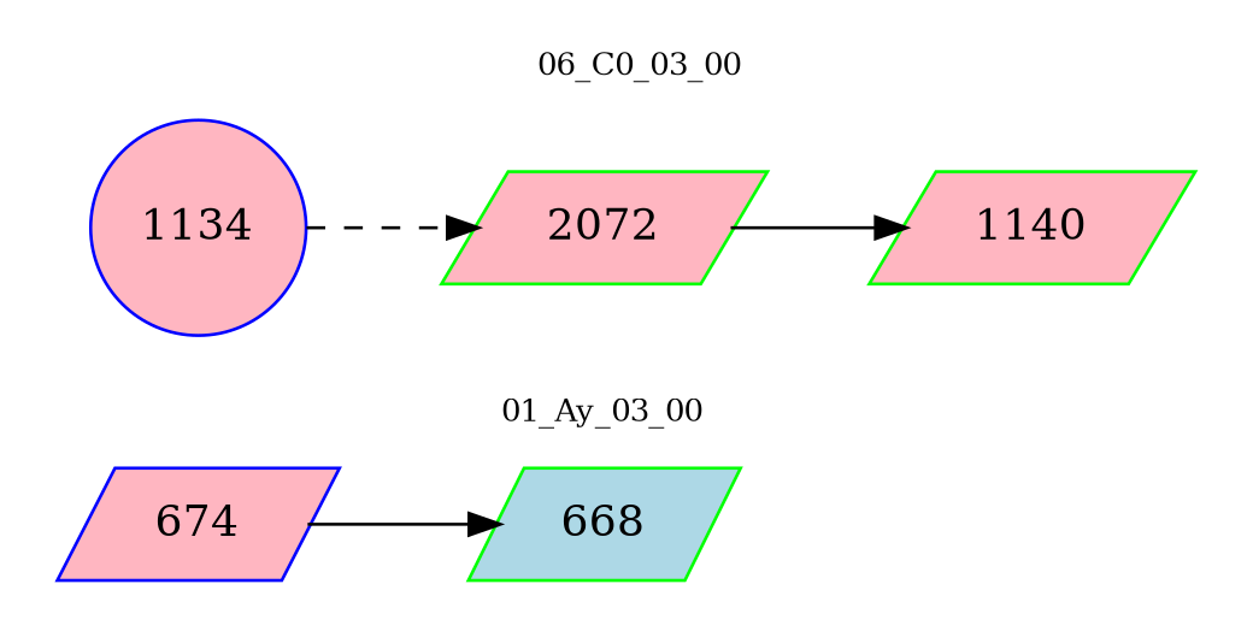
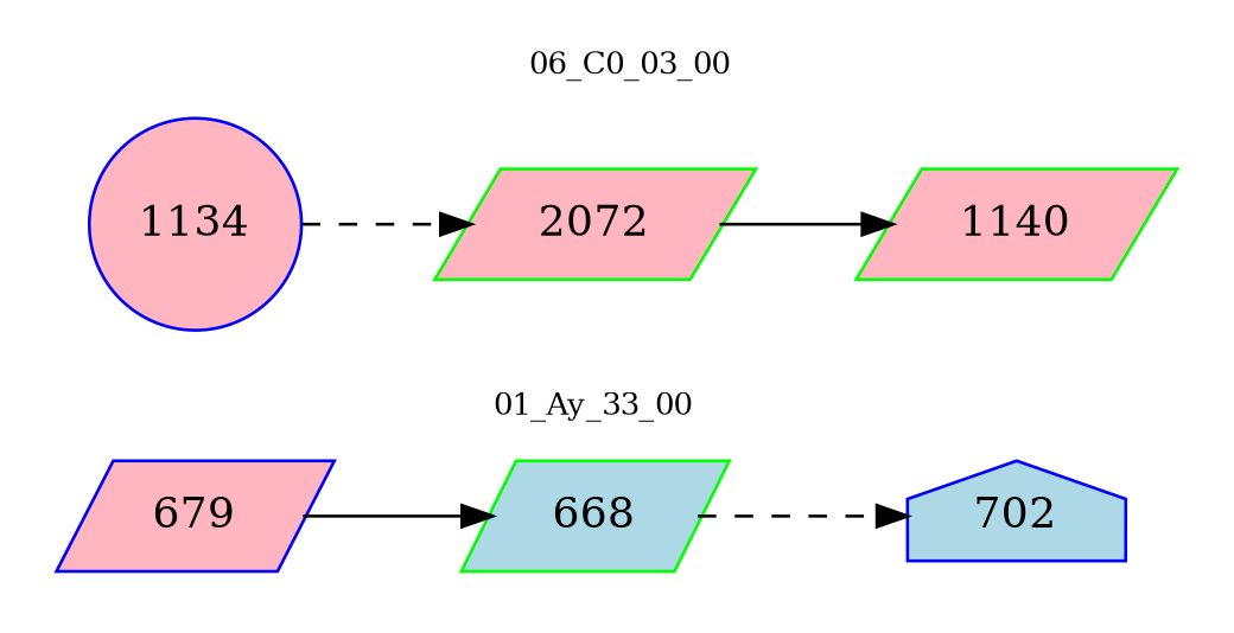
  digraph {
    fontname="DejaVu Serif"
    rankdir=LR
    node [color=blue fillcolor=lightpink fontname="DejaVu Serif" shape=parallelogram style=filled]
    edge [color=black fontname="DejaVu Serif" style=solid]
-   n1 [label=674]
+   n1 [label=679]
    n2 [color=green fillcolor=lightblue label=668]
+   n3 [fillcolor=lightblue label=702 shape=house]
    n4 [label=1134 shape=circle]
    n5 [color=green label=2072]
    n6 [color=green label=1140]
    subgraph cluster_1 {
      color=white
      fontsize=10
-     label="01_Ay_03_00"
+     label="01_Ay_33_00"
      n1
      n2
+     n3
    }
    subgraph cluster_2 {
      color=white
      fontsize=10
      label="06_C0_03_00"
      n4
      n5
      n6
    }
    n1 -> n2
+   n2 -> n3 [style=dashed]
    n4 -> n5 [style=dashed]
    n5 -> n6
  }
